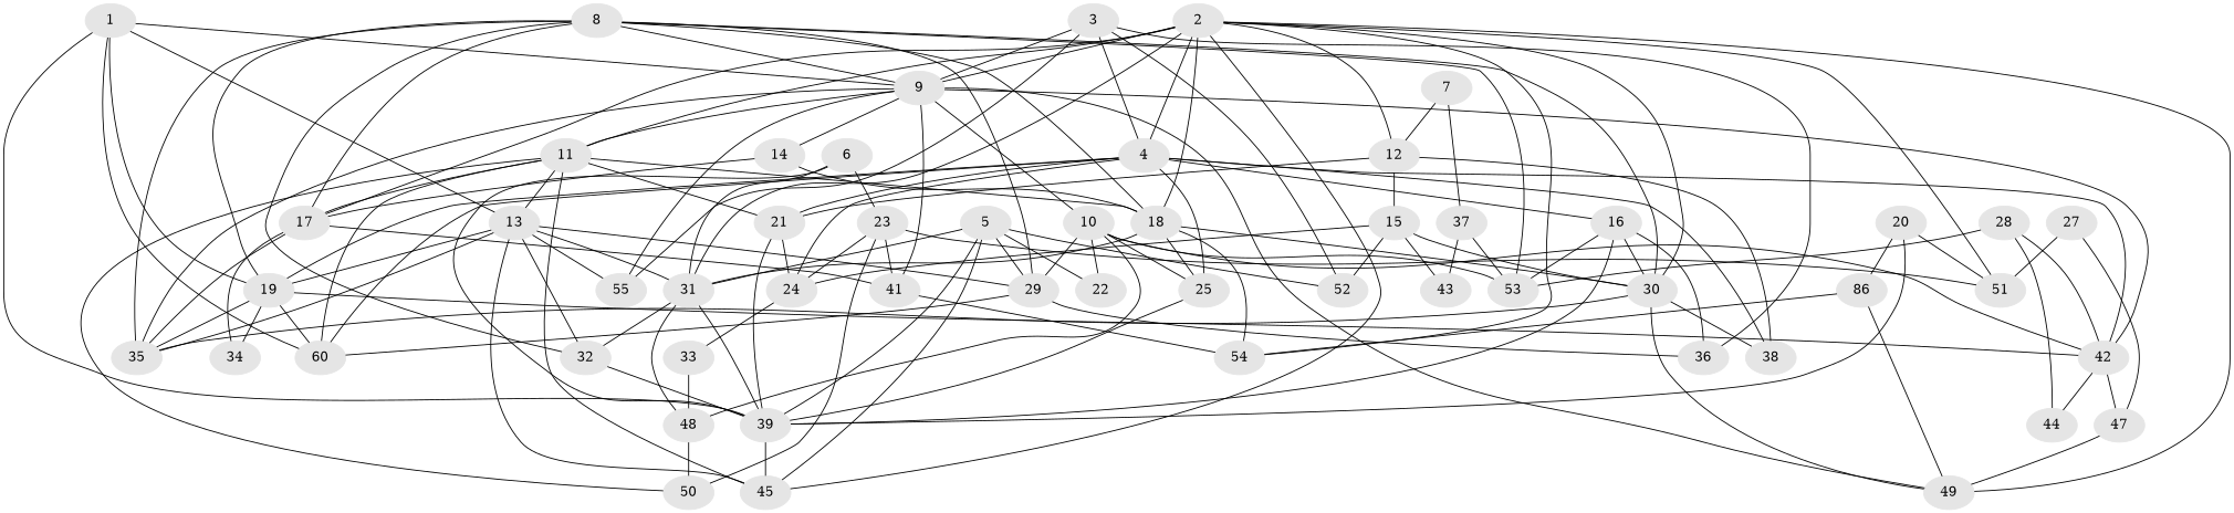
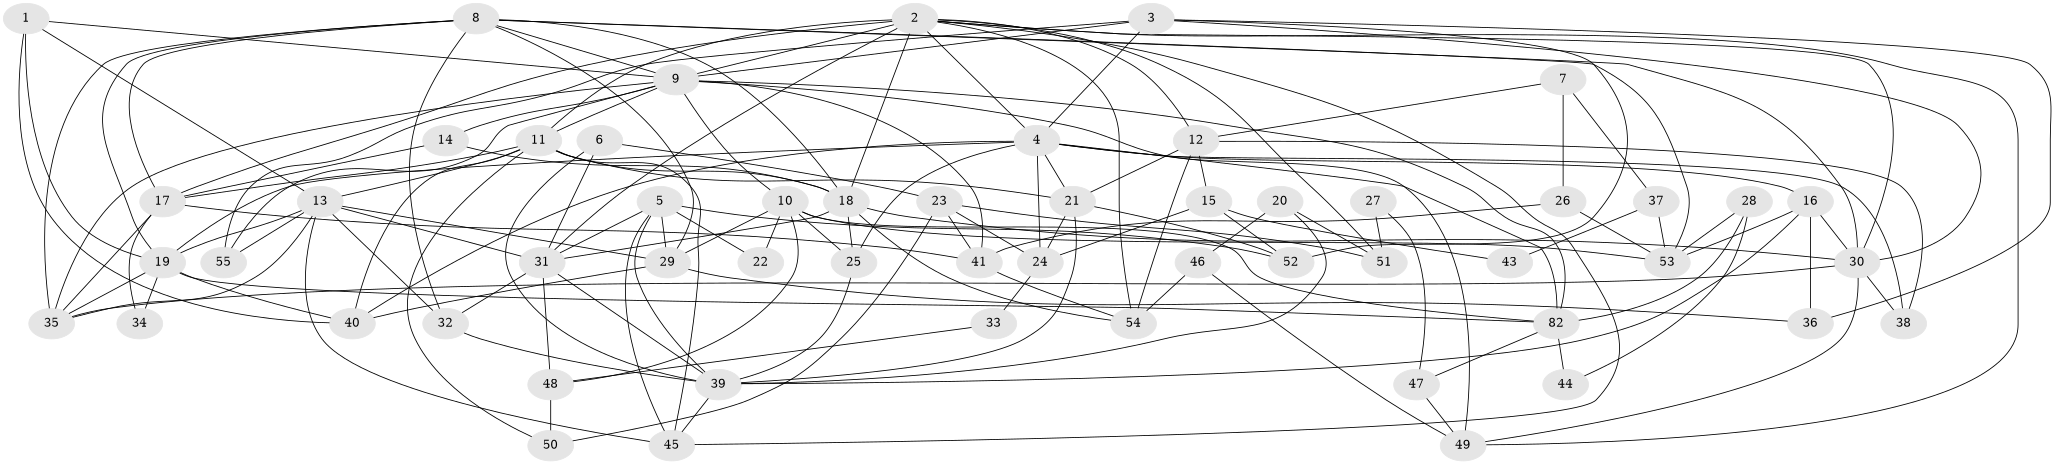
  graph {
    node [color=gray90 style=filled]
    edge [weight=1.0]
    1
    9
    13
    19
    39
-   40 [label=60]
+   40
    11
    49
    55
-   42
+   42 [label=82]
    35
    10
    14
    41
    31
    45
    29
    32
    34
    2
    4
    12
    17
    18
    30
    51
    54
    16
    21
    24
    25
    38
    50
    15
    48
    3
    36
    52
    53
    33
    47
    44
    5
    22
    6
    23
    7
+   26
    37
    43
    8
    20
-   46 [label=86]
+   46
    27
    28
    1 -- 9
    1 -- 13 [weight=3.0]
    1 -- 19 [weight=2.0]
-   1 -- 39 [weight=2.0]
    1 -- 40
    9 -- 11
    9 -- 49
    9 -- 55
    9 -- 42
    9 -- 35 [weight=2.0]
    9 -- 10 [weight=3.0]
    9 -- 14
    9 -- 41
    13 -- 19
    13 -- 55
    13 -- 35
    13 -- 31
    13 -- 45
    13 -- 29 [weight=2.0]
    13 -- 32 [weight=2.0]
    19 -- 40
    19 -- 42
    19 -- 35
    19 -- 34
    39 -- 45
    11 -- 13
    11 -- 40
    11 -- 45
    11 -- 17
    11 -- 18
    11 -- 21
    11 -- 50
    42 -- 47
    42 -- 44
    10 -- 42
    10 -- 29
    10 -- 25
    10 -- 48
    10 -- 53
    10 -- 22
    14 -- 17
    14 -- 18
    41 -- 54
    31 -- 39
    31 -- 32
    31 -- 48
    29 -- 40
    29 -- 36
    32 -- 39
    2 -- 9 [weight=2.0]
    2 -- 11
    2 -- 49
    2 -- 31 [weight=2.0]
    2 -- 45
    2 -- 4
    2 -- 12
    2 -- 17
    2 -- 18
    2 -- 30
    2 -- 51
    2 -- 54
    4 -- 19
    4 -- 40
    4 -- 42
    4 -- 16
    4 -- 21
    4 -- 24
    4 -- 25
    4 -- 38
+   12 -- 54
    12 -- 21
    12 -- 38
    12 -- 15
    17 -- 35
    17 -- 41
    17 -- 34
    18 -- 31
    18 -- 30
    18 -- 54
    18 -- 25
    30 -- 49
    30 -- 35
    30 -- 38
    16 -- 39
    16 -- 30
    16 -- 36
    16 -- 53
    21 -- 39
    21 -- 24
+   21 -- 52
    24 -- 33
    25 -- 39
    15 -- 24
    15 -- 52
    15 -- 43
    48 -- 50
    3 -- 9 [weight=2.0]
    3 -- 55
    3 -- 4
-   15 -- 30
+   3 -- 30
    3 -- 36
    3 -- 52
    33 -- 48
    47 -- 49
    5 -- 39
    5 -- 31 [weight=2.0]
    5 -- 45
    5 -- 29
    5 -- 52
    5 -- 22
    6 -- 39
    6 -- 31
    6 -- 23 [weight=2.0]
    23 -- 41
    23 -- 51
    23 -- 24
    23 -- 50
    7 -- 12
+   7 -- 26
    7 -- 37
+   26 -- 41
+   26 -- 53
    37 -- 53
    37 -- 43
    8 -- 9
    8 -- 19
    8 -- 35 [weight=2.0]
    8 -- 29
    8 -- 32
    8 -- 17
    8 -- 18
    8 -- 30
    8 -- 53
    20 -- 39
    20 -- 51
    20 -- 46
    46 -- 49
    46 -- 54
    27 -- 51
    27 -- 47
    28 -- 42
    28 -- 53
    28 -- 44
  }
